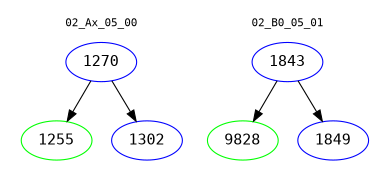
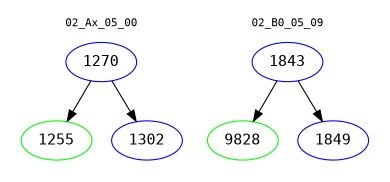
  digraph {
    fontname="DejaVu Sans Mono"
    node [color=blue fontname="DejaVu Sans Mono"]
    edge [color=black fontname="DejaVu Sans Mono"]
    n1 [label=1270]
    n2 [color=green label=1255]
    n3 [label=1302]
    n4 [label=1843]
    n5 [color=green label=9828]
    n6 [label=1849]
    subgraph cluster_1 {
      color=white
      fontsize=10
      label="02_Ax_05_00"
      n1
      n2
      n3
    }
    subgraph cluster_2 {
      color=white
      fontsize=10
-     label="02_B0_05_01"
+     label="02_B0_05_09"
      n4
      n5
      n6
    }
    n1 -> n2
    n1 -> n3
    n4 -> n5
    n4 -> n6
  }
